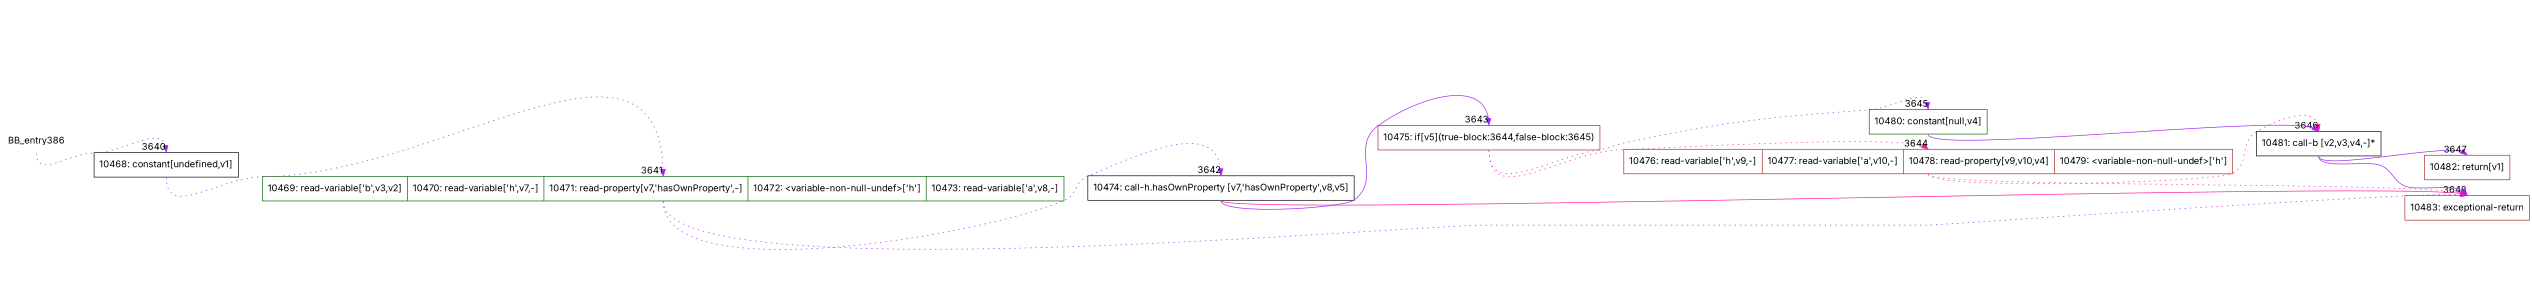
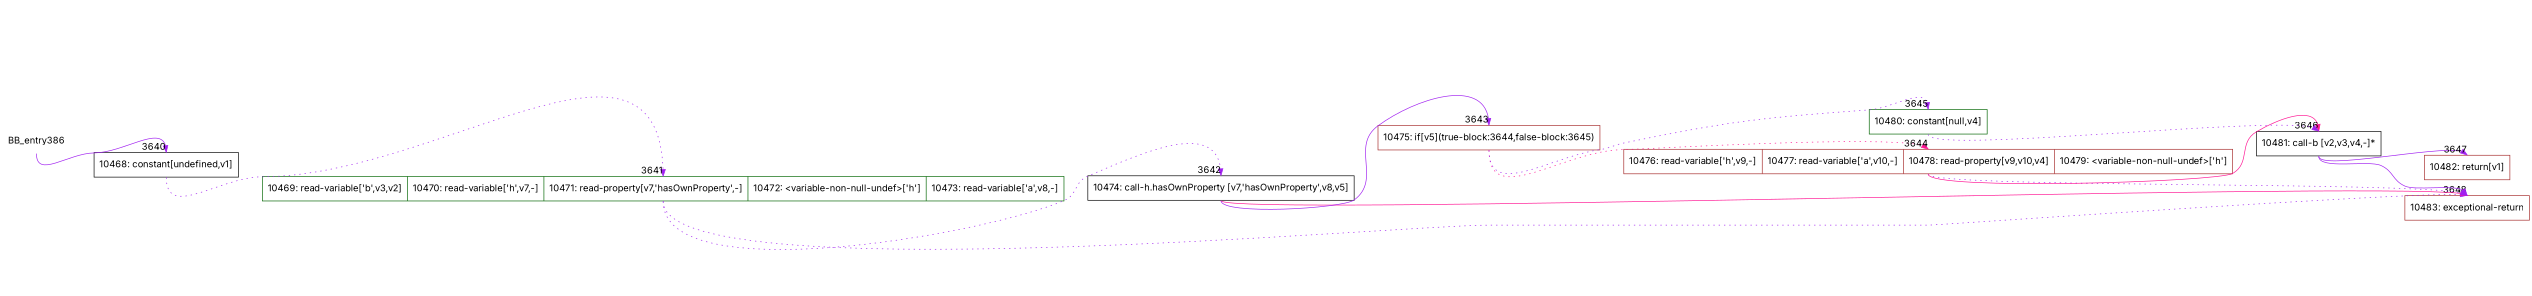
  digraph {
    fontname=Inter
    rankdir=LR
    node [color=brown fontname=Inter shape=record]
    edge [color=purple fontname=Inter headport=n style=dotted tailport=s]
    n1 [color=darkgreen label=BB_entry386 shape=none]
    n2 [color=black label="{10468: constant[undefined,v1]}"]
    n3 [color=darkgreen label="{10469: read-variable['b',v3,v2]|10470: read-variable['h',v7,-]|10471: read-property[v7,'hasOwnProperty',-]|10472: \<variable-non-null-undef\>['h']|10473: read-variable['a',v8,-]}"]
    n4 [color=black label="{10474: call-h.hasOwnProperty [v7,'hasOwnProperty',v8,v5]}"]
    n5 [label="{10483: exceptional-return}"]
    n6 [label="{10475: if[v5](true-block:3644,false-block:3645)}"]
    n7 [label="{10476: read-variable['h',v9,-]|10477: read-variable['a',v10,-]|10478: read-property[v9,v10,v4]|10479: \<variable-non-null-undef\>['h']}"]
    n8 [color=darkgreen label="{10480: constant[null,v4]}"]
    n9 [color=black label="{10481: call-b [v2,v3,v4,-]*}"]
    n10 [label="{10482: return[v1]}"]
-   n1 -> n2 [headlabel="    3640"]
+   n1 -> n2 [headlabel="    3640" style=solid]
    n2 -> n3 [headlabel="      3641"]
    n3 -> n4 [headlabel="      3642"]
    n3 -> n5 [headlabel="      3648"]
    n4 -> n5 [color=deeppink style=solid]
    n4 -> n6 [headlabel="      3643" style=solid]
    n6 -> n7 [color=deeppink headlabel="      3644"]
    n6 -> n8 [headlabel="      3645"]
-   n7 -> n5 [color=deeppink]
-   n7 -> n9 [color=deeppink headlabel="      3646"]
-   n8 -> n9 [style=solid]
+   n7 -> n5
+   n7 -> n9 [color=deeppink headlabel="      3646" style=solid]
+   n8 -> n9
    n9 -> n5 [style=solid]
    n9 -> n10 [headlabel="      3647" style=solid]
  }
